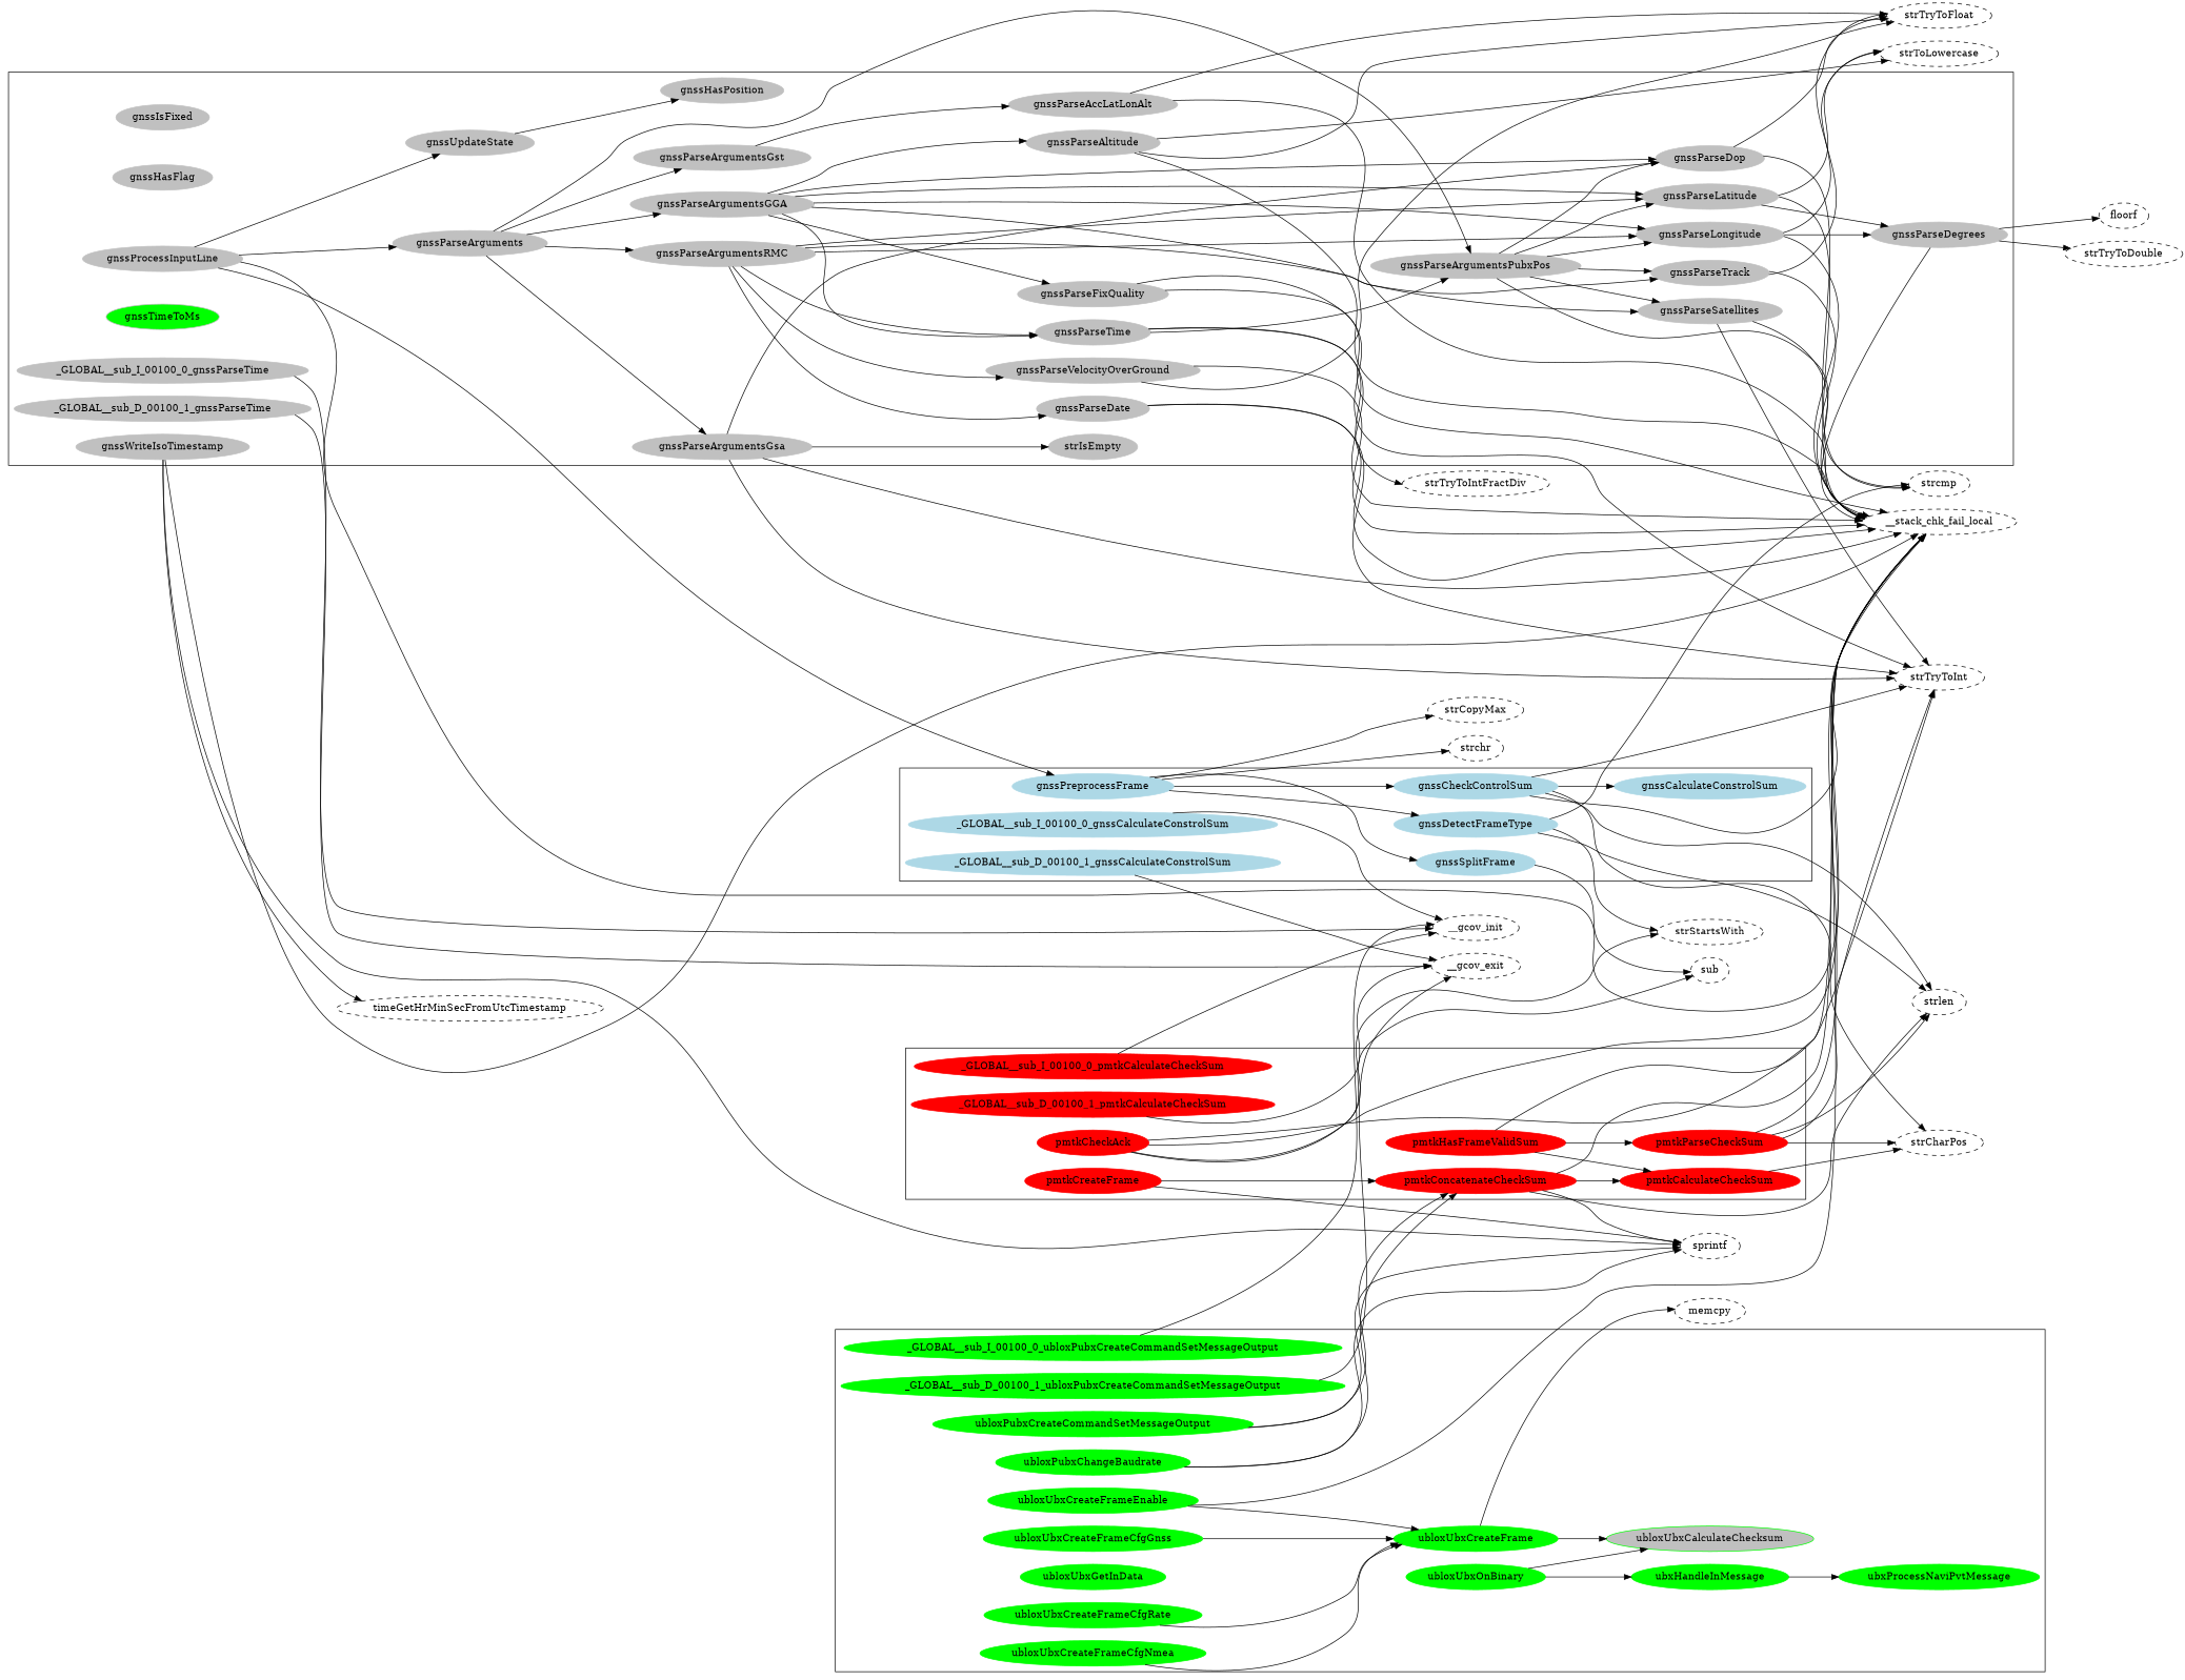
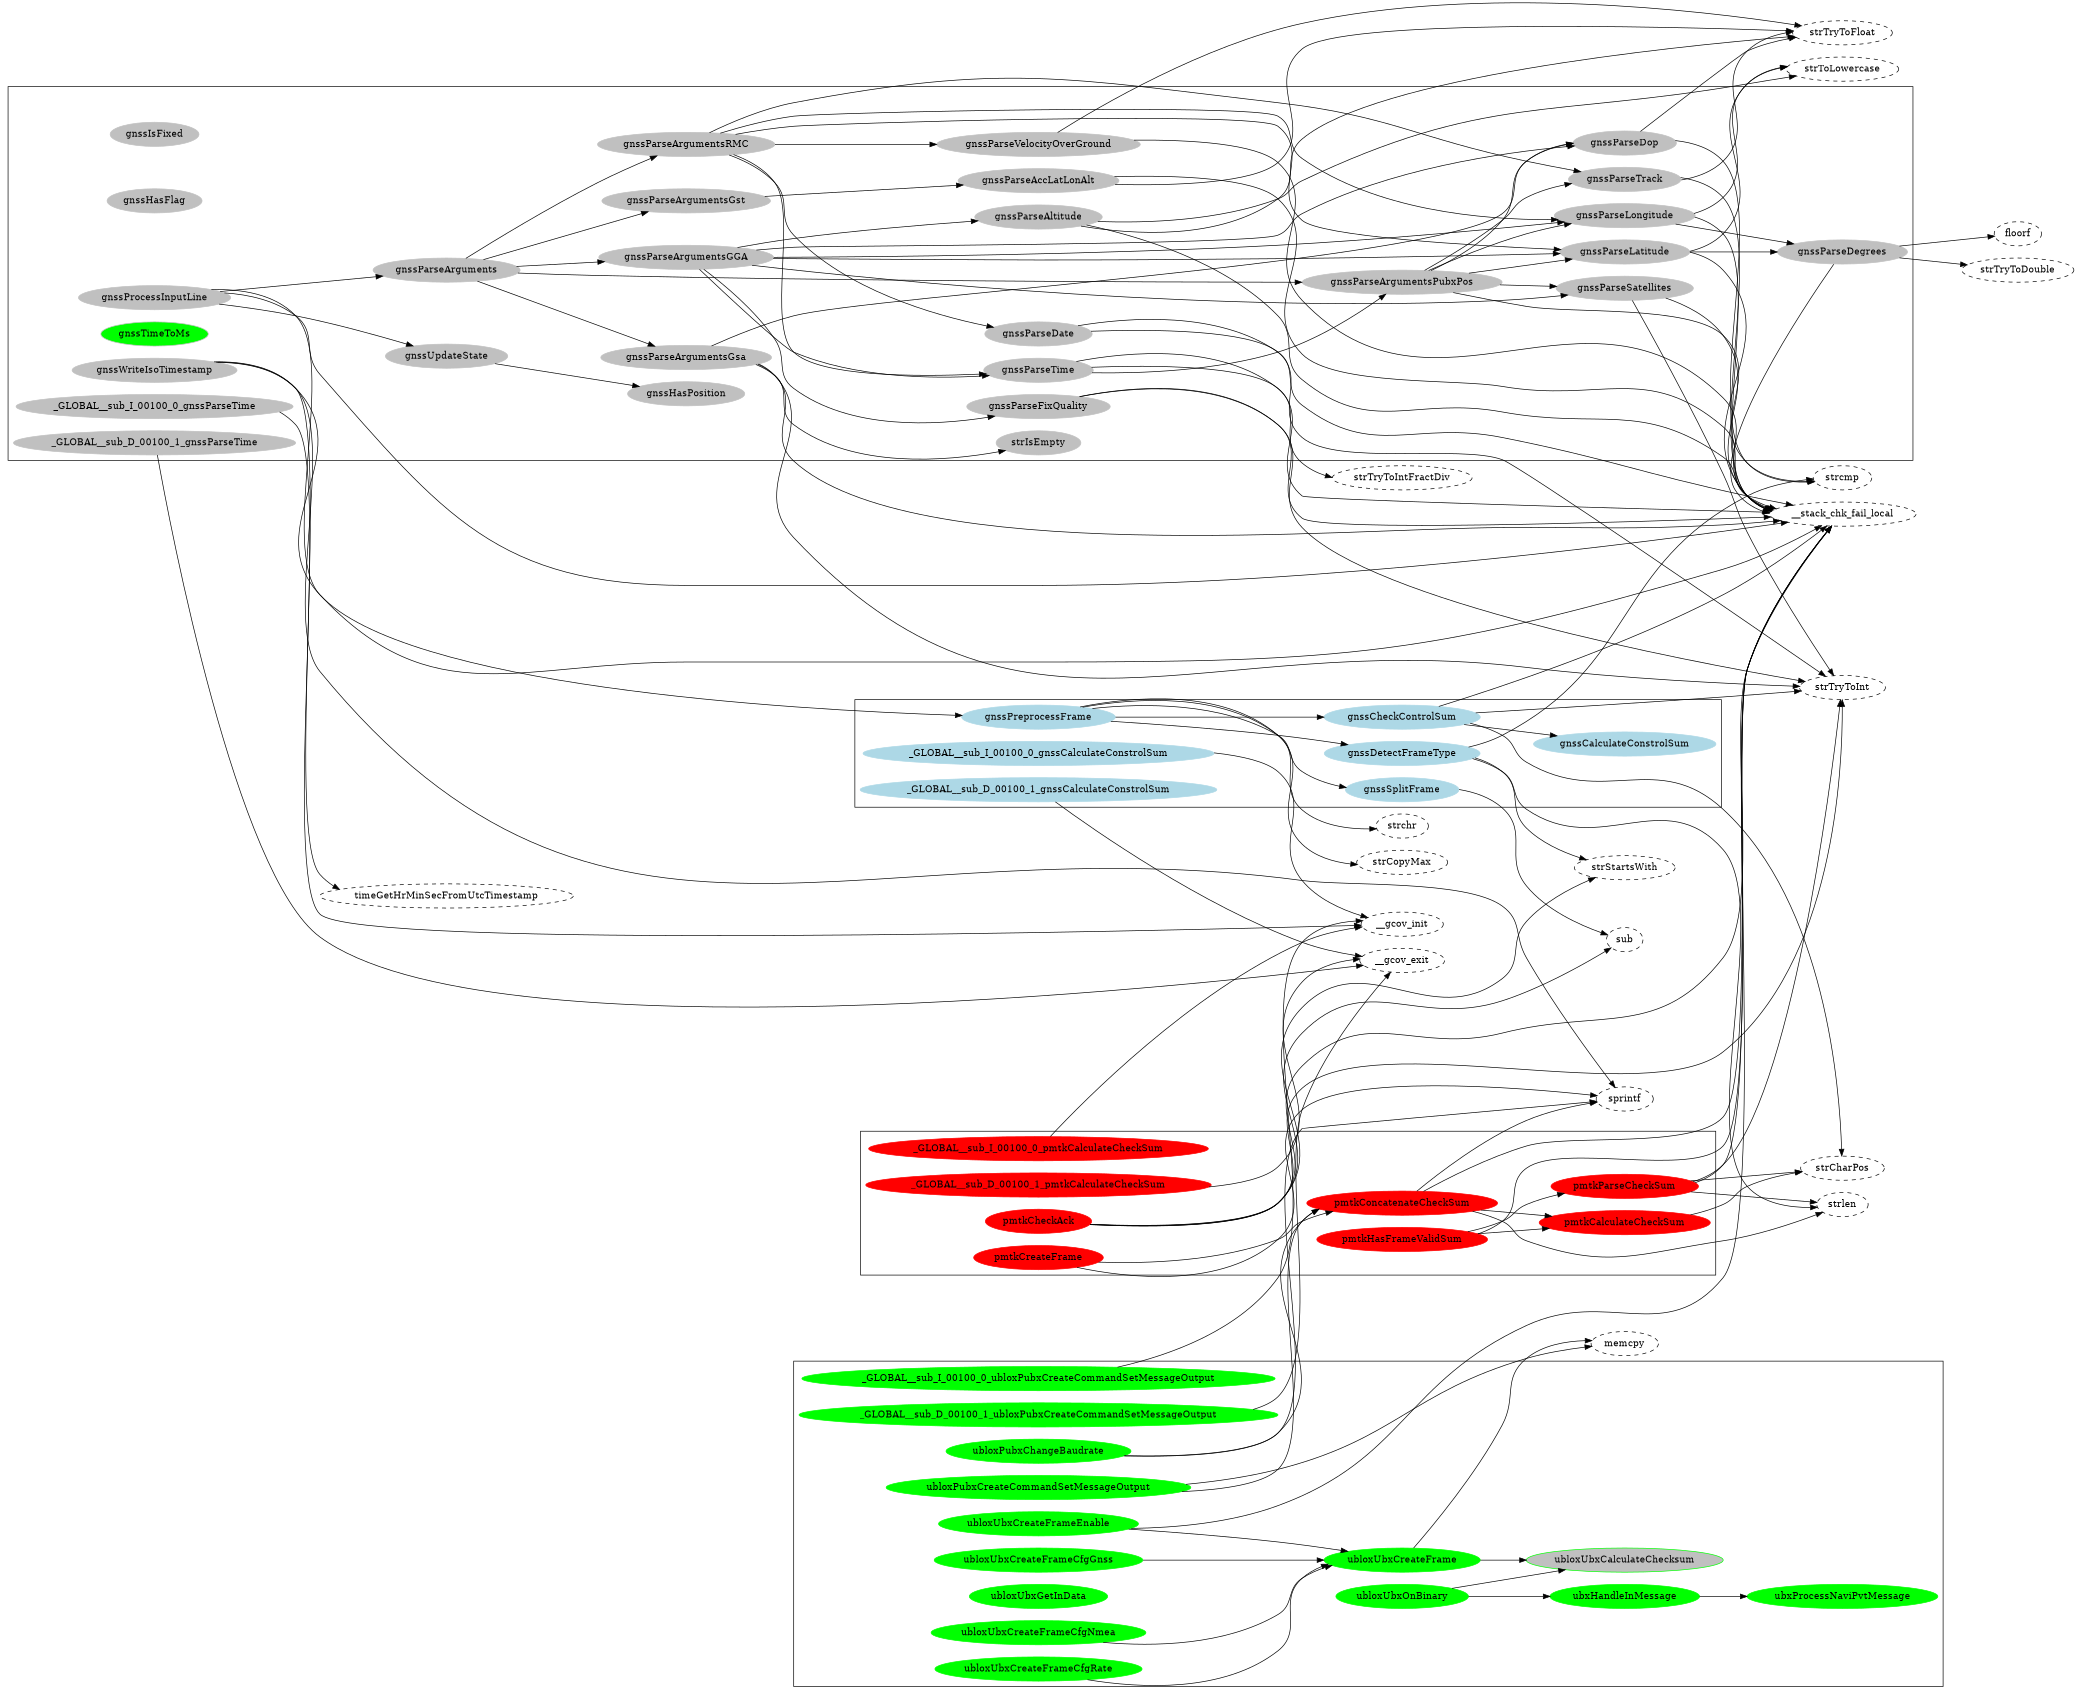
  strict digraph {
    rankdir=LR
    node [color=grey style=filled]
    strIsEmpty
    gnssParseDop
    gnssParseTime
    gnssParseVelocityOverGround
    gnssParseTrack
    gnssParseDate
    gnssParseDegrees
    gnssParseLatitude
    gnssParseLongitude
    gnssParseAltitude
    gnssParseFixQuality
    gnssParseAccLatLonAlt
    gnssIsFixed
    gnssParseSatellites
    gnssHasFlag
    gnssParseArguments
    gnssHasPosition
    gnssParseArgumentsRMC
    gnssParseArgumentsGGA
    gnssParseArgumentsGsa
    gnssParseArgumentsGst
    gnssParseArgumentsPubxPos
    gnssUpdateState
    gnssProcessInputLine
    gnssTimeToMs [fillcolor=green]
    gnssWriteIsoTimestamp
    _GLOBAL__sub_I_00100_0_gnssParseTime
    _GLOBAL__sub_D_00100_1_gnssParseTime
    gnssCalculateConstrolSum [color=lightblue]
    gnssCheckControlSum [color=lightblue]
    gnssSplitFrame [color=lightblue]
    gnssDetectFrameType [color=lightblue]
    gnssPreprocessFrame [color=lightblue]
    _GLOBAL__sub_I_00100_0_gnssCalculateConstrolSum [color=lightblue]
    _GLOBAL__sub_D_00100_1_gnssCalculateConstrolSum [color=lightblue]
    pmtkCalculateCheckSum [color=red]
    pmtkConcatenateCheckSum [color=red]
    pmtkParseCheckSum [color=red]
    pmtkHasFrameValidSum [color=red]
    pmtkCheckAck [color=red]
    pmtkCreateFrame [color=red]
    _GLOBAL__sub_I_00100_0_pmtkCalculateCheckSum [color=red]
    _GLOBAL__sub_D_00100_1_pmtkCalculateCheckSum [color=red]
    ubxProcessNaviPvtMessage [color=green]
    ubxHandleInMessage [color=green]
    ubloxPubxCreateCommandSetMessageOutput [color=green]
    ubloxPubxChangeBaudrate [color=green]
    ubloxUbxCalculateChecksum [color=green fillcolor=grey]
    ubloxUbxCreateFrame [color=green]
    ubloxUbxCreateFrameCfgRate [color=green]
    ubloxUbxCreateFrameEnable [color=green]
    ubloxUbxCreateFrameCfgNmea [color=green]
    ubloxUbxCreateFrameCfgGnss [color=green]
    ubloxUbxOnBinary [color=green]
    ubloxUbxGetInData [color=green]
    _GLOBAL__sub_I_00100_0_ubloxPubxCreateCommandSetMessageOutput [color=green]
    _GLOBAL__sub_D_00100_1_ubloxPubxCreateCommandSetMessageOutput [color=green]
    strcmp [style=dashed color=""]
    strTryToFloat [style=dashed color=""]
    __stack_chk_fail_local [style=dashed color=""]
    strTryToIntFractDiv [style=dashed color=""]
    strTryToInt [style=dashed color=""]
    floorf [style=dashed color=""]
    strTryToDouble [style=dashed color=""]
    strToLowercase [style=dashed color=""]
    sprintf [style=dashed color=""]
    timeGetHrMinSecFromUtcTimestamp [style=dashed color=""]
    __gcov_init [style=dashed color=""]
    __gcov_exit [style=dashed color=""]
    strCharPos [style=dashed color=""]
    strlen [style=dashed color=""]
    n72 [label=sub style=dashed color=""]
    strStartsWith [style=dashed color=""]
    strCopyMax [style=dashed color=""]
    strchr [style=dashed color=""]
    memcpy [style=dashed color=""]
    subgraph cluster_1 {
      strIsEmpty
      gnssParseDop
      gnssParseTime
      gnssParseVelocityOverGround
      gnssParseTrack
      gnssParseDate
      gnssParseDegrees
      gnssParseLatitude
      gnssParseLongitude
      gnssParseAltitude
      gnssParseFixQuality
      gnssParseAccLatLonAlt
      gnssIsFixed
      gnssParseSatellites
      gnssHasFlag
      gnssParseArguments
      gnssHasPosition
      gnssParseArgumentsRMC
      gnssParseArgumentsGGA
      gnssParseArgumentsGsa
      gnssParseArgumentsGst
      gnssParseArgumentsPubxPos
      gnssUpdateState
      gnssProcessInputLine
      gnssTimeToMs
      gnssWriteIsoTimestamp
      _GLOBAL__sub_I_00100_0_gnssParseTime
      _GLOBAL__sub_D_00100_1_gnssParseTime
    }
    subgraph cluster_2 {
      gnssCalculateConstrolSum
      gnssCheckControlSum
      gnssSplitFrame
      gnssDetectFrameType
      gnssPreprocessFrame
      _GLOBAL__sub_I_00100_0_gnssCalculateConstrolSum
      _GLOBAL__sub_D_00100_1_gnssCalculateConstrolSum
    }
    subgraph cluster_3 {
      pmtkCalculateCheckSum
      pmtkConcatenateCheckSum
      pmtkParseCheckSum
      pmtkHasFrameValidSum
      pmtkCheckAck
      pmtkCreateFrame
      _GLOBAL__sub_I_00100_0_pmtkCalculateCheckSum
      _GLOBAL__sub_D_00100_1_pmtkCalculateCheckSum
    }
    subgraph cluster_4 {
      ubxProcessNaviPvtMessage
      ubxHandleInMessage
      ubloxPubxCreateCommandSetMessageOutput
      ubloxPubxChangeBaudrate
      ubloxUbxCalculateChecksum
      ubloxUbxCreateFrame
      ubloxUbxCreateFrameCfgRate
      ubloxUbxCreateFrameEnable
      ubloxUbxCreateFrameCfgNmea
      ubloxUbxCreateFrameCfgGnss
      ubloxUbxOnBinary
      ubloxUbxGetInData
      _GLOBAL__sub_I_00100_0_ubloxPubxCreateCommandSetMessageOutput
      _GLOBAL__sub_D_00100_1_ubloxPubxCreateCommandSetMessageOutput
    }
    gnssParseDop -> strcmp
    gnssParseDop -> strTryToFloat
    gnssParseTime -> gnssParseArgumentsPubxPos
    gnssParseTime -> __stack_chk_fail_local
    gnssParseTime -> strTryToIntFractDiv
    gnssParseVelocityOverGround -> strTryToFloat
    gnssParseVelocityOverGround -> __stack_chk_fail_local
    gnssParseTrack -> strTryToFloat
    gnssParseTrack -> __stack_chk_fail_local
    gnssParseDate -> __stack_chk_fail_local
    gnssParseDate -> strTryToInt
    gnssParseDegrees -> __stack_chk_fail_local
    gnssParseDegrees -> floorf
    gnssParseDegrees -> strTryToDouble
    gnssParseLatitude -> gnssParseDegrees
    gnssParseLatitude -> __stack_chk_fail_local
    gnssParseLatitude -> strToLowercase
    gnssParseLongitude -> gnssParseDegrees
    gnssParseLongitude -> __stack_chk_fail_local
    gnssParseLongitude -> strToLowercase
    gnssParseAltitude -> strTryToFloat
    gnssParseAltitude -> __stack_chk_fail_local
    gnssParseAltitude -> strToLowercase
    gnssParseFixQuality -> __stack_chk_fail_local
    gnssParseFixQuality -> strTryToInt
    gnssParseAccLatLonAlt -> strTryToFloat
    gnssParseAccLatLonAlt -> __stack_chk_fail_local
    gnssParseSatellites -> __stack_chk_fail_local
    gnssParseSatellites -> strTryToInt
    gnssParseArguments -> gnssParseArgumentsRMC
    gnssParseArguments -> gnssParseArgumentsGGA
    gnssParseArguments -> gnssParseArgumentsGsa
    gnssParseArguments -> gnssParseArgumentsGst
    gnssParseArguments -> gnssParseArgumentsPubxPos
    gnssParseArgumentsRMC -> gnssParseTime
    gnssParseArgumentsRMC -> gnssParseVelocityOverGround
    gnssParseArgumentsRMC -> gnssParseTrack
    gnssParseArgumentsRMC -> gnssParseDate
    gnssParseArgumentsRMC -> gnssParseLatitude
    gnssParseArgumentsRMC -> gnssParseLongitude
    gnssParseArgumentsGGA -> gnssParseDop
    gnssParseArgumentsGGA -> gnssParseTime
    gnssParseArgumentsGGA -> gnssParseLatitude
    gnssParseArgumentsGGA -> gnssParseLongitude
    gnssParseArgumentsGGA -> gnssParseAltitude
    gnssParseArgumentsGGA -> gnssParseFixQuality
    gnssParseArgumentsGGA -> gnssParseSatellites
    gnssParseArgumentsGsa -> strIsEmpty
    gnssParseArgumentsGsa -> gnssParseDop
    gnssParseArgumentsGsa -> __stack_chk_fail_local
    gnssParseArgumentsGsa -> strTryToInt
    gnssParseArgumentsGst -> gnssParseAccLatLonAlt
    gnssParseArgumentsPubxPos -> gnssParseDop
    gnssParseArgumentsPubxPos -> gnssParseTrack
    gnssParseArgumentsPubxPos -> gnssParseLatitude
    gnssParseArgumentsPubxPos -> gnssParseLongitude
    gnssParseArgumentsPubxPos -> gnssParseSatellites
    gnssParseArgumentsPubxPos -> strcmp
    gnssUpdateState -> gnssHasPosition
    gnssProcessInputLine -> gnssParseArguments
    gnssProcessInputLine -> gnssUpdateState
    gnssProcessInputLine -> gnssPreprocessFrame
    gnssProcessInputLine -> __stack_chk_fail_local
    gnssWriteIsoTimestamp -> __stack_chk_fail_local
    gnssWriteIsoTimestamp -> sprintf
    gnssWriteIsoTimestamp -> timeGetHrMinSecFromUtcTimestamp
    _GLOBAL__sub_I_00100_0_gnssParseTime -> __gcov_init
    _GLOBAL__sub_D_00100_1_gnssParseTime -> __gcov_exit
    gnssCheckControlSum -> gnssCalculateConstrolSum
    gnssCheckControlSum -> __stack_chk_fail_local
    gnssCheckControlSum -> strTryToInt
    gnssCheckControlSum -> strCharPos
-   gnssCheckControlSum -> strlen
    gnssSplitFrame -> n72
    gnssDetectFrameType -> strcmp
    gnssDetectFrameType -> strlen
    gnssDetectFrameType -> strStartsWith
    gnssPreprocessFrame -> gnssCheckControlSum
    gnssPreprocessFrame -> gnssSplitFrame
    gnssPreprocessFrame -> gnssDetectFrameType
    gnssPreprocessFrame -> strCopyMax
    gnssPreprocessFrame -> strchr
    _GLOBAL__sub_I_00100_0_gnssCalculateConstrolSum -> __gcov_init
    _GLOBAL__sub_D_00100_1_gnssCalculateConstrolSum -> __gcov_exit
    pmtkCalculateCheckSum -> strCharPos
    pmtkConcatenateCheckSum -> pmtkCalculateCheckSum
    pmtkConcatenateCheckSum -> __stack_chk_fail_local
    pmtkConcatenateCheckSum -> sprintf
    pmtkConcatenateCheckSum -> strlen
    pmtkParseCheckSum -> __stack_chk_fail_local
    pmtkParseCheckSum -> strTryToInt
    pmtkParseCheckSum -> strCharPos
    pmtkParseCheckSum -> strlen
    pmtkHasFrameValidSum -> pmtkCalculateCheckSum
    pmtkHasFrameValidSum -> pmtkParseCheckSum
    pmtkHasFrameValidSum -> __stack_chk_fail_local
    pmtkCheckAck -> __stack_chk_fail_local
    pmtkCheckAck -> strTryToInt
    pmtkCheckAck -> n72
    pmtkCheckAck -> strStartsWith
    pmtkCreateFrame -> pmtkConcatenateCheckSum
    pmtkCreateFrame -> sprintf
    _GLOBAL__sub_I_00100_0_pmtkCalculateCheckSum -> __gcov_init
    _GLOBAL__sub_D_00100_1_pmtkCalculateCheckSum -> __gcov_exit
    ubxHandleInMessage -> ubxProcessNaviPvtMessage
    ubloxPubxCreateCommandSetMessageOutput -> pmtkConcatenateCheckSum
-   ubloxPubxCreateCommandSetMessageOutput -> sprintf
+   ubloxPubxCreateCommandSetMessageOutput -> memcpy
    ubloxPubxChangeBaudrate -> pmtkConcatenateCheckSum
    ubloxPubxChangeBaudrate -> sprintf
    ubloxUbxCreateFrame -> ubloxUbxCalculateChecksum
    ubloxUbxCreateFrame -> memcpy
    ubloxUbxCreateFrameCfgRate -> ubloxUbxCreateFrame
    ubloxUbxCreateFrameEnable -> ubloxUbxCreateFrame
    ubloxUbxCreateFrameEnable -> __stack_chk_fail_local
    ubloxUbxCreateFrameCfgNmea -> ubloxUbxCreateFrame
    ubloxUbxCreateFrameCfgGnss -> ubloxUbxCreateFrame
    ubloxUbxOnBinary -> ubxHandleInMessage
    ubloxUbxOnBinary -> ubloxUbxCalculateChecksum
    _GLOBAL__sub_I_00100_0_ubloxPubxCreateCommandSetMessageOutput -> __gcov_init
    _GLOBAL__sub_D_00100_1_ubloxPubxCreateCommandSetMessageOutput -> __gcov_exit
  }
